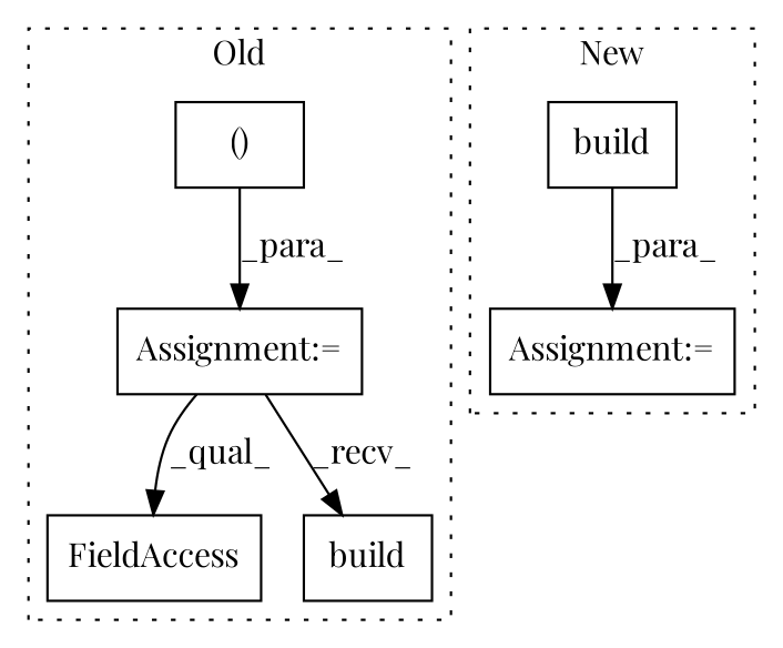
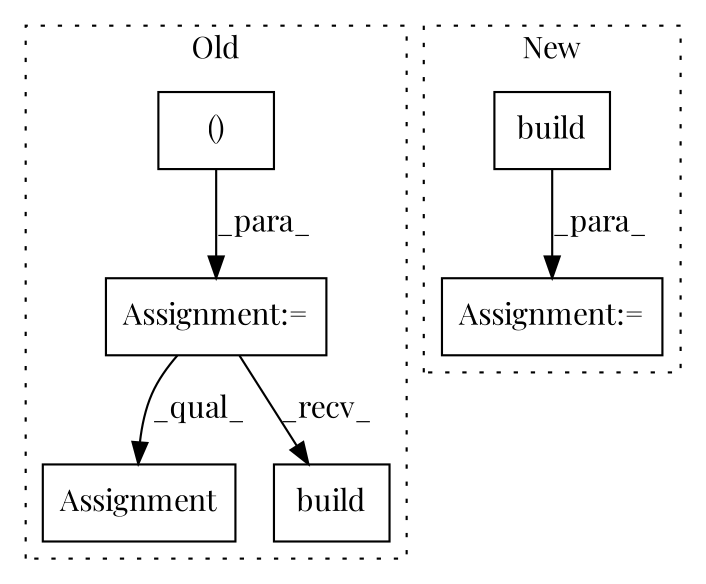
  digraph {
    fontname="Playfair Display"
    node [a=7 l=1 shape=box fontname="Playfair Display"]
    edge [fontname="Playfair Display"]
    n1 [a=106 l=52 label="()" s=432]
    n2 [label="Assignment:=" s=399]
-   n3 [a=22 l=23 label=FieldAccess s=700]
+   n3 [a=22 l=23 label=Assignment s=700]
    n4 [a=32 l=7 label=build s=800]
    n5 [a=32 l=7 label=build s=354]
    n6 [label="Assignment:=" s=545]
    subgraph cluster_1 {
      label=Old
      style=dotted
      n1
      n2
      n3
      n4
    }
    subgraph cluster_2 {
      label=New
      style=dotted
      n5
      n6
    }
    n1 -> n2 [label=_para_]
    n2 -> n3 [label=_qual_]
    n2 -> n4 [label=_recv_]
    n5 -> n6 [label=_para_]
  }
